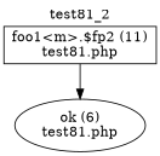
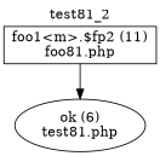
  digraph {
    label=test81_2
    labelloc=t
-   n1 [label="foo1<m>.$fp2 (11)\ntest81.php" shape=box]
+   n1 [label="foo1<m>.$fp2 (11)\nfoo81.php" shape=box]
    n2 [label="ok (6)\ntest81.php" shape=ellipse]
    n1 -> n2
  }
